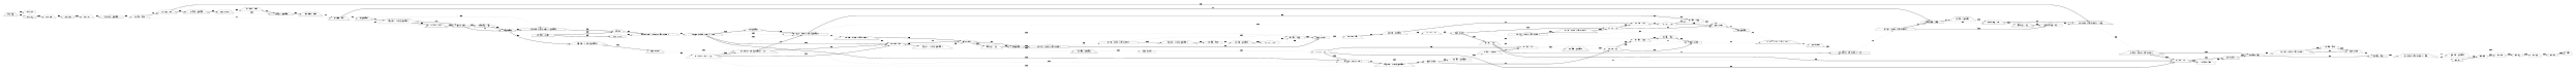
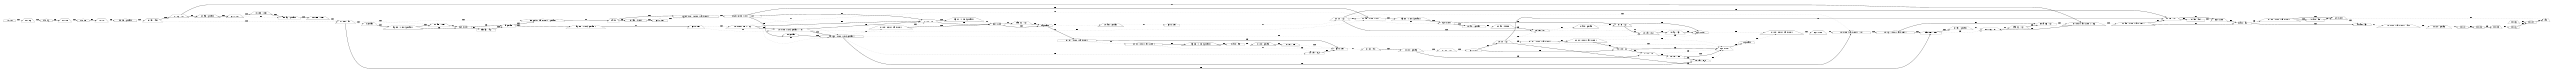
  digraph {
    fontname="DejaVu Sans Mono"
    rankdir=LR
    node [fontname="DejaVu Sans Mono" shape=trapezium]
    edge [fontname="DejaVu Sans Mono" style=bold]
    n1 [label="push rbp" shape=house]
    n2 [label="push r15"]
    n3 [label="push r14" shape=house]
    n4 [label="push r13"]
    n5 [label="push r12" shape=house]
    n6 [label="push rbx"]
    n7 [label="sub rsp , address" shape=house]
    n8 [label="mov ebx , esi"]
    n9 [label="mov r15 , rdi"]
    n10 [label="or r13d , ebx"]
    n11 [label="mov esi , address"]
    n12 [label="mov qword [ rel symbol ] , r15"]
    n13 [label="js address"]
    n14 [label="mov edi , r13d"]
    n15 [label="test r13d , r13d" shape=house]
    n16 [label="call symbol"]
    n17 [label="mov ebp , dword [ rel symbol ]"]
    n18 [label="xor r13d , r13d"]
    n19 [label="cmp eax , address" shape=house]
    n20 [label="sbb r13d , r13d"]
    n21 [label="cmp qword [ rel symbol ] , address" shape=house]
    n22 [label="lea rsi , [ rsp + address ]"]
    n23 [label="call symbol" shape=house]
    n24 [label="mov ecx , address"]
    n25 [label="cmovs r15 , rcx"]
    n26 [label="jne sub"]
    n27 [label="movups xmm0 , xmmword [ rel symbol ]" shape=house]
    n28 [label="mov edi , symbol" shape=house]
    n29 [label="test eax , eax" shape=house]
    n30 [label="je address" shape=house]
    n31 [label="movaps xmmword [ rsp ] , xmm0" shape=house]
    n32 [label="call symbol" shape=house]
    n33 [label="jmp address" shape=house]
    n34 [label="mov r14d , dword [ rsp + address ]" shape=house]
    n35 [label="mov rsi , rsp"]
    n36 [label="mov rdi , qword [ rsp ]" shape=house]
    n37 [label="lea rdi , [ rsp + address ]"]
    n38 [label="call symbol"]
    n39 [label="mov qword [ rsp ] , rax"]
    n40 [label="mov qword [ rsp + address ] , rdx"]
    n41 [label="mov rdi , qword [ rel symbol ]"]
    n42 [label="mov r9d , r14d"]
    n43 [label="mov r9d , r14d" shape=house]
    n44 [label="mov r9d , r14d" shape=house]
    n45 [label="call symbol" shape=house]
    n46 [label="lea rdx , [ rsp + address ]"]
    n47 [label="lea rsi , [ rsp + address ]"]
    n48 [label="call symbol" shape=house]
    n49 [label="call symbol" shape=house]
    n50 [label="xor eax , eax"]
    n51 [label="call symbol" shape=house]
    n52 [label="call symbol"]
    n53 [label="test rax , rax"]
    n54 [label="je address" shape=house]
    n55 [label="mov edi , address"]
    n56 [label="mov rdx , qword [ rel symbol ]" shape=house]
    n57 [label="call symbol" shape=house]
    n58 [label="mov r8 , qword [ rel symbol ]" shape=house]
    n59 [label="mov rbx , rax"]
    n60 [label="lea r12 , [ rsp + address ]"]
    n61 [label="mov rbp , ebx"]
    n62 [label="mov rdi , rbx" shape=house]
    n63 [label="mov qword [ rel symbol ] , rbx" shape=house]
    n64 [label="mov rdi , rbx"]
    n65 [label="mov esi , address"]
    n66 [label="mov rax , qword [ rel symbol ]" shape=house]
    n67 [label="xor esi , esi" shape=house]
    n68 [label="call symbol"]
    n69 [label="mov edx , address" shape=house]
    n70 [label="mov r8 , rax"]
    n71 [label="mov ecx , string"]
    n72 [label="mov rdi , qword [ rel symbol ]"]
    n73 [label="call symbol"]
    n74 [label="xor edi , edi" shape=house]
    n75 [label="mov rsi , address"]
    n76 [label="mov rcx , r12" shape=house]
    n77 [label="add rbp , address"]
    n78 [label="mov rdi , rbp"]
    n79 [label="mov rsi , rbp"]
    n80 [label="call symbol" shape=house]
    n81 [label="mov rcx , r12" shape=house]
    n82 [label="mov rbx , rax"]
    n83 [label="mov rdi , rax" shape=house]
    n84 [label="mov rdx , qword [ rel symbol ]" shape=house]
    n85 [label="mov r8 , qword [ rel symbol ]"]
    n86 [label="jmp address" shape=house]
    n87 [label="cmovne r15 , rax" shape=house]
    n88 [label="test rax , rax"]
    n89 [label="sub ebp , eax" shape=house]
    n90 [label="mov rdi , qword [ rel symbol ]"]
    n91 [label="sub ebp , eax" shape=house]
    n92 [label="xor esi , esi" shape=house]
    n93 [label="call symbol"]
    n94 [label="mov dword [ rel symbol ] , ebp"]
    n95 [label=retn]
    n96 [label="add rsp , address"]
    n97 [label="pop rbx" shape=house]
    n98 [label="pop r12" shape=house]
    n99 [label="pop r13"]
    n100 [label="pop r14" shape=house]
    n101 [label="pop r15"]
    n102 [label="pop rbp" shape=house]
-   n2 -> n1 [label=CFG style=dotted]
+   n1 -> n2 [label=CFG style=dotted]
    n2 -> n3 [label=CFG style=dotted]
    n3 -> n4 [label=CFG]
    n4 -> n5 [label=CFG style=dotted]
    n5 -> n6 [label=CFG]
    n6 -> n7 [label=CFG style=dotted]
    n7 -> n8 [label=CFG style=dotted]
    n8 -> n9 [label=CFG]
    n8 -> n10 [label=DFG style=dotted]
    n9 -> n11 [label=CFG]
    n9 -> n12 [label=DFG]
    n10 -> n13 [label=DFG style=dotted]
    n10 -> n14 [label=DFG style=dotted]
    n10 -> n15 [label=DFG]
    n11 -> n16 [label=CFG]
    n12 -> n17 [label=CFG style=dotted]
    n13 -> n21 [label=CFG style=dotted]
    n13 -> n22 [label=CFG]
    n14 -> n23 [label=DFG]
    n15 -> n24 [label=CFG]
    n15 -> n25 [label=DFG style=dotted]
    n16 -> n18 [label=CFG style=dotted]
    n16 -> n19 [label=DFG style=dotted]
    n17 -> n64 [label=CFG]
    n17 -> n89 [label=DFG]
    n18 -> n19 [label=CFG]
    n19 -> n20 [label=DFG]
    n20 -> n10 [label=DFG style=dotted]
    n21 -> n26 [label=CFG]
    n22 -> n14 [label=CFG]
    n22 -> n23 [label=DFG]
    n23 -> n29 [label=CFG]
    n23 -> n30 [label=DFG]
    n24 -> n25 [label=CFG style=dotted]
-   n25 -> n12 [label=DFG]
+   n12 -> n25 [label=DFG]
    n25 -> n88 [label=CFG style=dotted]
    n26 -> n27 [label=CFG]
-   n28 -> n26 [label=CFG]
+   n26 -> n28 [label=CFG]
    n27 -> n31 [label=DFG style=dotted]
    n28 -> n32 [label=CFG]
    n29 -> n30 [label=CFG]
    n30 -> n21 [label=CFG]
    n30 -> n37 [label=CFG]
    n31 -> n33 [label=CFG]
    n31 -> n34 [label=DFG style=dotted]
    n31 -> n35 [label=DFG]
    n31 -> n36 [label=DFG]
    n32 -> n27 [label=CFG style=dotted]
    n33 -> n34 [label=CFG]
    n34 -> n41 [label=CFG style=dotted]
    n34 -> n42 [label=DFG style=dotted]
    n34 -> n43 [label=DFG style=dotted]
    n34 -> n44 [label=DFG]
    n35 -> n45 [label=DFG]
    n35 -> n46 [label=CFG]
    n36 -> n47 [label=CFG]
    n36 -> n48 [label=DFG style=dotted]
    n37 -> n38 [label=DFG]
    n38 -> n39 [label=DFG style=dotted]
    n38 -> n40 [label=DFG style=dotted]
    n39 -> n34 [label=DFG style=dotted]
    n39 -> n35 [label=DFG]
    n39 -> n36 [label=DFG style=dotted]
    n39 -> n40 [label=CFG]
    n40 -> n34 [label=DFG]
    n40 -> n35 [label=DFG]
    n40 -> n36 [label=DFG style=dotted]
    n41 -> n35 [label=CFG style=dotted]
    n41 -> n45 [label=DFG]
    n42 -> n49 [label=DFG style=dotted]
    n42 -> n50 [label=CFG]
    n43 -> n51 [label=DFG]
    n44 -> n52 [label=DFG style=dotted]
    n45 -> n53 [label=CFG]
    n45 -> n54 [label=DFG]
    n46 -> n45 [label=DFG style=dotted]
    n47 -> n48 [label=DFG]
    n48 -> n69 [label=CFG]
    n48 -> n70 [label=DFG]
    n49 -> n72 [label=CFG style=dotted]
    n50 -> n49 [label=CFG]
    n51 -> n61 [label=DFG style=dotted]
    n52 -> n86 [label=CFG]
    n53 -> n54 [label=CFG]
    n54 -> n55 [label=CFG style=dotted]
    n54 -> n56 [label=CFG]
    n55 -> n57 [label=CFG style=dotted]
    n56 -> n51 [label=DFG]
    n56 -> n58 [label=CFG style=dotted]
    n57 -> n59 [label=DFG style=dotted]
    n58 -> n51 [label=DFG style=dotted]
    n58 -> n60 [label=CFG]
    n59 -> n36 [label=CFG]
    n59 -> n62 [label=DFG]
    n59 -> n63 [label=DFG style=dotted]
    n59 -> n64 [label=DFG]
    n60 -> n74 [label=CFG]
    n61 -> n77 [label=DFG]
    n62 -> n49 [label=DFG style=dotted]
    n62 -> n65 [label=CFG style=dotted]
    n63 -> n66 [label=CFG style=dotted]
    n64 -> n67 [label=CFG]
    n64 -> n68 [label=DFG]
    n65 -> n70 [label=CFG style=dotted]
    n66 -> n15 [label=CFG]
    n66 -> n87 [label=DFG]
    n67 -> n68 [label=CFG style=dotted]
    n68 -> n89 [label=DFG]
    n69 -> n71 [label=CFG style=dotted]
    n70 -> n42 [label=CFG]
    n70 -> n49 [label=DFG]
    n71 -> n62 [label=CFG]
    n72 -> n73 [label=DFG style=dotted]
    n73 -> n63 [label=CFG style=dotted]
    n74 -> n75 [label=CFG style=dotted]
    n75 -> n76 [label=CFG]
    n76 -> n43 [label=CFG style=dotted]
    n76 -> n51 [label=DFG style=dotted]
    n77 -> n78 [label=DFG style=dotted]
    n77 -> n79 [label=DFG]
    n78 -> n80 [label=DFG style=dotted]
    n79 -> n52 [label=DFG style=dotted]
    n79 -> n81 [label=CFG]
    n80 -> n82 [label=DFG]
    n80 -> n83 [label=DFG]
    n81 -> n44 [label=CFG]
    n81 -> n52 [label=DFG]
    n82 -> n62 [label=DFG style=dotted]
    n82 -> n63 [label=DFG]
    n82 -> n64 [label=DFG]
    n82 -> n84 [label=CFG style=dotted]
    n83 -> n52 [label=DFG]
    n83 -> n79 [label=CFG]
    n84 -> n52 [label=DFG style=dotted]
    n84 -> n85 [label=CFG]
    n85 -> n52 [label=DFG style=dotted]
    n85 -> n83 [label=CFG]
    n86 -> n72 [label=CFG style=dotted]
    n87 -> n12 [label=DFG style=dotted]
    n88 -> n87 [label=CFG]
    n89 -> n90 [label=CFG style=dotted]
    n89 -> n91 [label=DFG]
    n90 -> n92 [label=CFG]
    n90 -> n93 [label=DFG]
    n91 -> n94 [label=DFG style=dotted]
    n92 -> n93 [label=CFG]
    n93 -> n91 [label=DFG style=dotted]
    n93 -> n95 [label=DFG style=dotted]
    n94 -> n96 [label=CFG style=dotted]
-   n94 -> n97 [label=CFG style=dotted]
+   n96 -> n97 [label=CFG style=dotted]
    n97 -> n98 [label=CFG]
    n98 -> n99 [label=CFG]
-   n99 -> n100 [label=CFG]
-   n100 -> n101 [label=CFG]
+   n99 -> n100 [label=CFG style=dotted]
+   n100 -> n102 [label=CFG]
    n101 -> n102 [label=CFG style=dotted]
    n102 -> n95 [label=CFG]
  }
